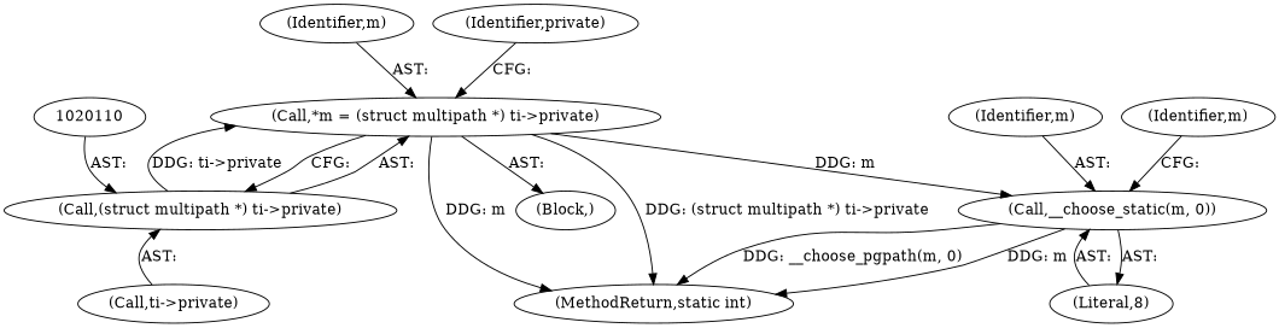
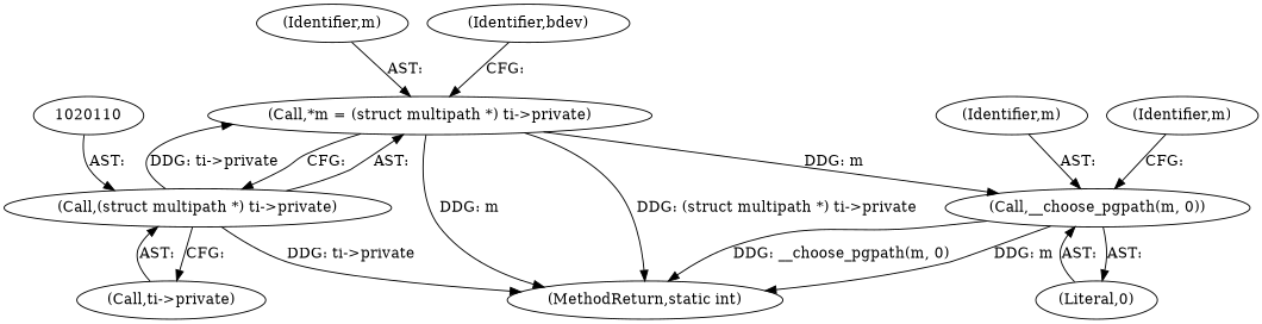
  digraph {
-   n1 [label="(Call,__choose_static(m, 0))"]
-   n2 [label="(Literal,8)"]
+   n1 [label="(Call,__choose_pgpath(m, 0))"]
+   n2 [label="(Literal,0)"]
    n3 [label="(MethodReturn,static int)"]
    n4 [label="(Call,*m = (struct multipath *) ti->private)"]
    n5 [label="(Call,(struct multipath *) ti->private)"]
-   n6 [label="(Block,)"]
    n7 [label="(Call,ti->private)"]
    n8 [label="(Identifier,m)"]
    n9 [label="(Identifier,m)"]
-   n10 [label="(Identifier,private)"]
+   n10 [label="(Identifier,bdev)"]
    n11 [label="(Identifier,m)"]
    n12 [label=1020110]
    n1 -> n2 [label="AST: "]
    n1 -> n3 [label="DDG: __choose_pgpath(m, 0)"]
    n1 -> n3 [label="DDG: m"]
    n2 -> n1 [label="AST: "]
    n4 -> n1 [label="DDG: m"]
    n4 -> n3 [label="DDG: m"]
    n4 -> n3 [label="DDG: (struct multipath *) ti->private"]
    n4 -> n5 [label="CFG: "]
-   n4 -> n6 [label="AST: "]
+   n5 -> n3 [label="DDG: ti->private"]
    n5 -> n4 [label="AST: "]
    n5 -> n4 [label="DDG: ti->private"]
+   n5 -> n7 [label="CFG: "]
    n7 -> n5 [label="AST: "]
    n8 -> n4 [label="AST: "]
    n9 -> n1 [label="AST: "]
    n10 -> n4 [label="CFG: "]
    n11 -> n1 [label="CFG: "]
    n12 -> n5 [label="AST: "]
  }
